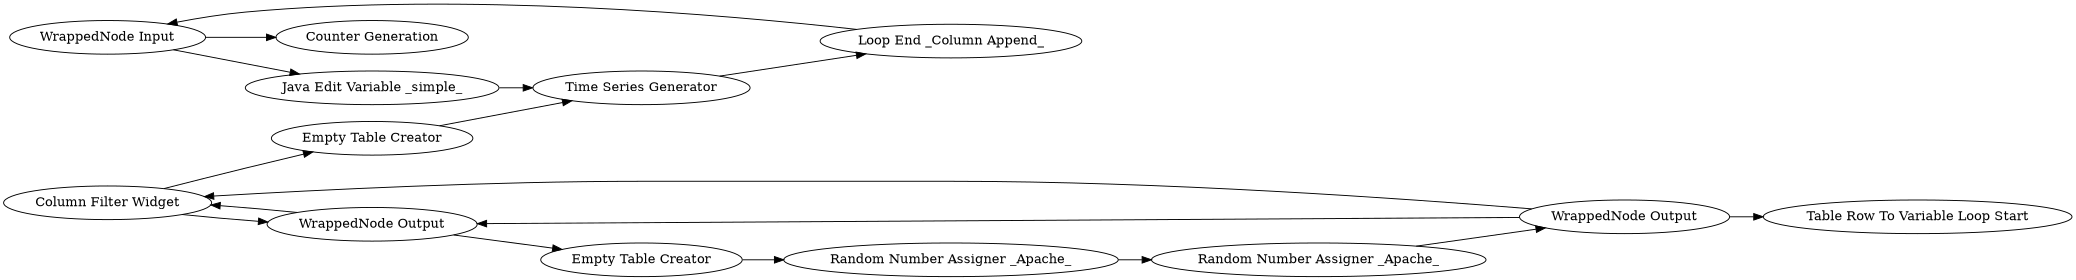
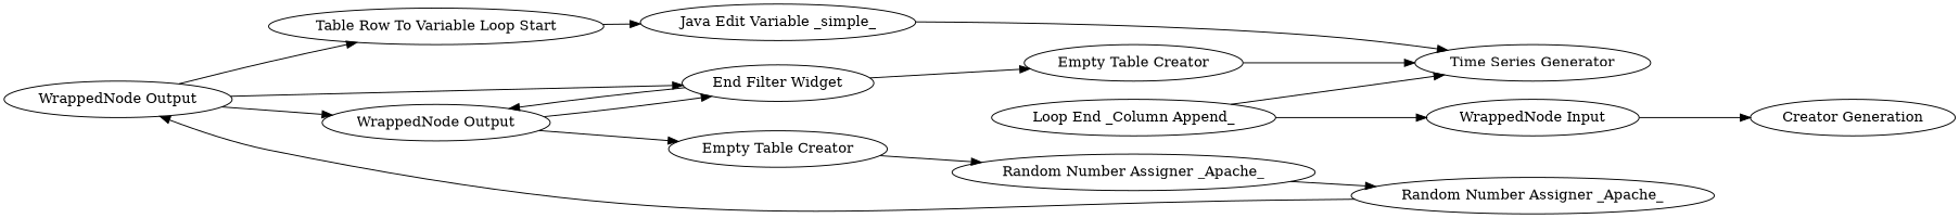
  digraph {
    rankdir=LR
-   n1 [label="Counter Generation"]
+   n1 [label="Creator Generation"]
    n2 [label="WrappedNode Output"]
    n3 [label="Table Row To Variable Loop Start"]
    n4 [label="WrappedNode Output"]
-   n5 [label="Column Filter Widget"]
+   n5 [label="End Filter Widget"]
    n6 [label="Java Edit Variable _simple_"]
    n7 [label="Empty Table Creator"]
    n8 [label="Empty Table Creator"]
    n9 [label="Time Series Generator"]
    n10 [label="Random Number Assigner _Apache_"]
    n11 [label="Loop End _Column Append_"]
    n12 [label="WrappedNode Input"]
    n13 [label="Random Number Assigner _Apache_"]
    n2 -> n3
    n2 -> n4
    n2 -> n5
-   n12 -> n6
+   n3 -> n6
    n4 -> n5
    n4 -> n7
    n5 -> n4
    n5 -> n8
    n6 -> n9
    n7 -> n10
    n8 -> n9
-   n9 -> n11
+   n11 -> n9
    n10 -> n13
    n11 -> n12
    n12 -> n1
    n13 -> n2
  }
